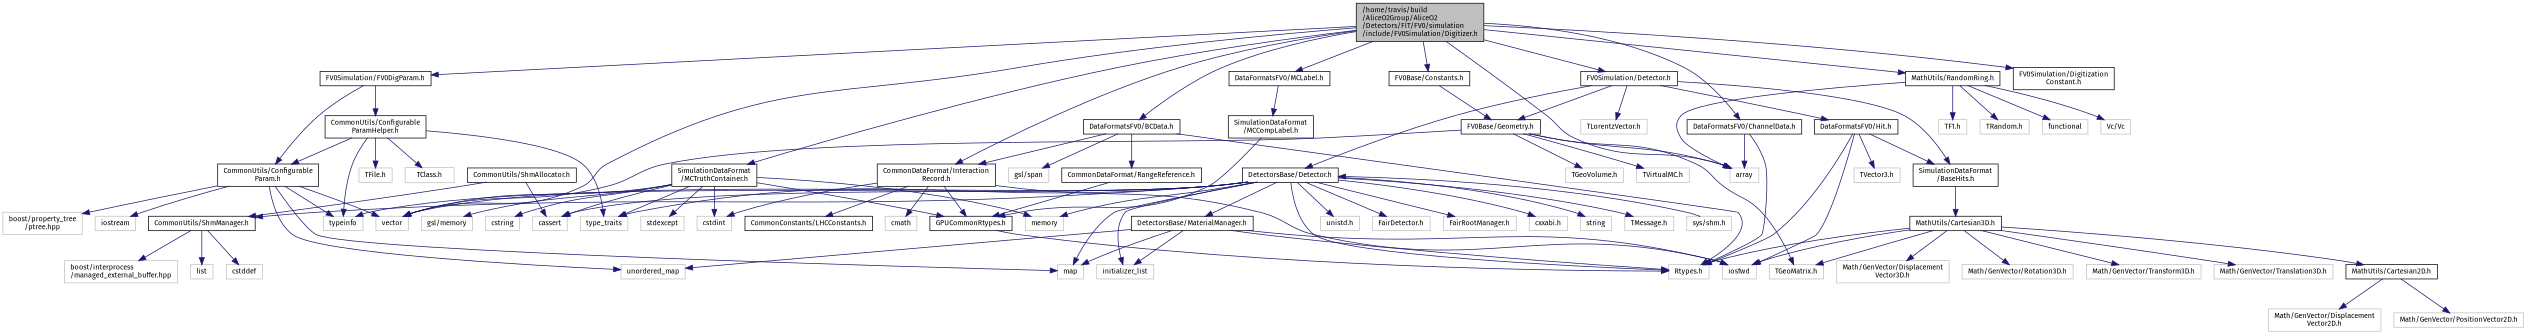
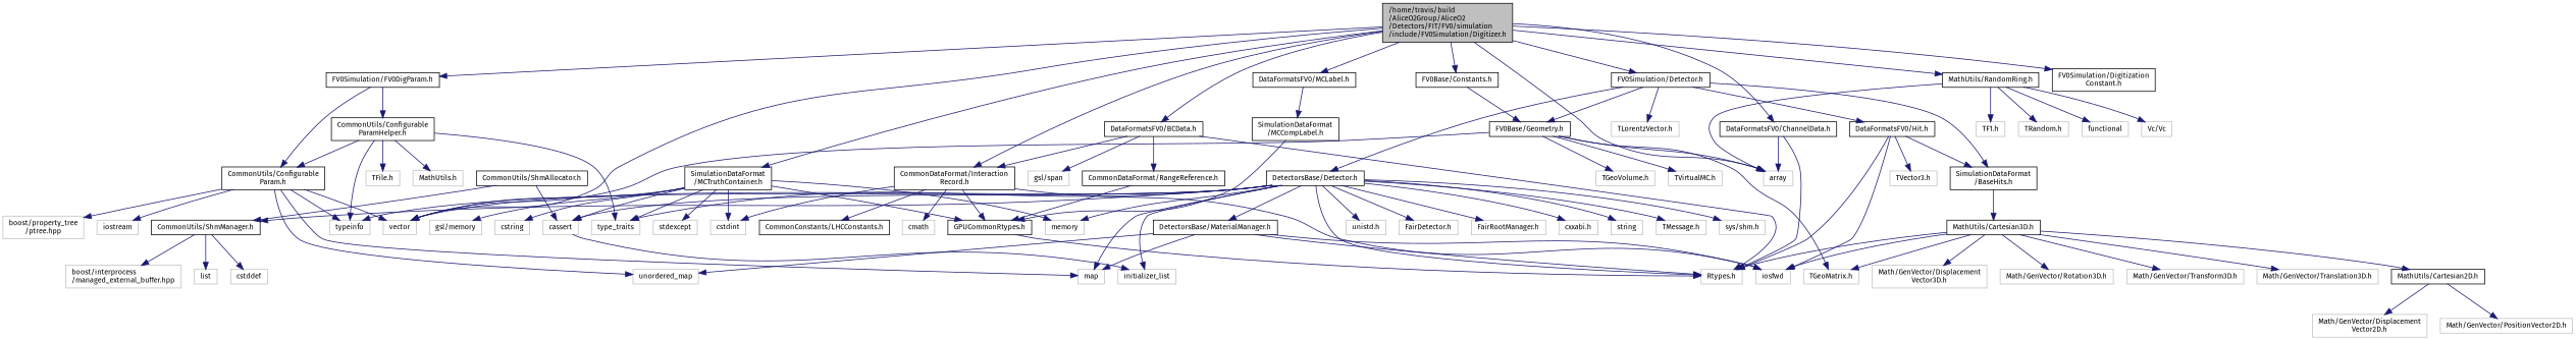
  digraph {
    fontname="Fira Sans"
    node [color=grey75 fontname="Fira Sans" fontsize=10 shape=record]
    edge [color=midnightblue fontname="Fira Sans" fontsize=10 labelfontname=Helvetica labelfontsize=10 style=solid]
    n1 [color=black fillcolor=grey75 fontcolor=black height=0.2 label="/home/travis/build\l/AliceO2Group/AliceO2\l/Detectors/FIT/FV0/simulation\l/include/FV0Simulation/Digitizer.h" style=filled width=0.4]
    n2 [color=black height=0.2 label="FV0Base/Constants.h" width=0.4]
    n3 [height=0.2 label=vector width=0.4]
    n4 [height=0.2 label=array width=0.4]
    n5 [color=black height=0.2 label="DataFormatsFV0/MCLabel.h" width=0.4]
    n6 [color=black height=0.2 label="FV0Simulation/Digitization\lConstant.h" width=0.4]
    n7 [color=black height=0.2 label="FV0Simulation/FV0DigParam.h" width=0.4]
    n8 [color=black height=0.2 label="DataFormatsFV0/ChannelData.h" width=0.4]
    n9 [color=black height=0.2 label="DataFormatsFV0/BCData.h" width=0.4]
    n10 [color=black height=0.2 label="CommonDataFormat/Interaction\lRecord.h" width=0.4]
    n11 [color=black height=0.2 label="FV0Simulation/Detector.h" width=0.4]
    n12 [color=black height=0.2 label="SimulationDataFormat\l/MCTruthContainer.h" width=0.4]
    n13 [color=black height=0.2 label="MathUtils/RandomRing.h" width=0.4]
    n14 [color=black height=0.2 label="FV0Base/Geometry.h" width=0.4]
    n15 [color=black height=0.2 label="SimulationDataFormat\l/MCCompLabel.h" width=0.4]
    n16 [color=black height=0.2 label="CommonUtils/Configurable\lParam.h" width=0.4]
    n17 [color=black height=0.2 label="CommonUtils/Configurable\lParamHelper.h" width=0.4]
    n18 [height=0.2 label="Rtypes.h" width=0.4]
    n19 [color=black height=0.2 label="CommonDataFormat/RangeReference.h" width=0.4]
    n20 [height=0.2 label="gsl/span" width=0.4]
    n21 [color=black height=0.2 label="GPUCommonRtypes.h" width=0.4]
    n22 [height=0.2 label=iosfwd width=0.4]
    n23 [height=0.2 label=cstdint width=0.4]
    n24 [height=0.2 label=cmath width=0.4]
    n25 [color=black height=0.2 label="CommonConstants/LHCConstants.h" width=0.4]
    n26 [height=0.2 label="TLorentzVector.h" width=0.4]
    n27 [color=black height=0.2 label="DataFormatsFV0/Hit.h" width=0.4]
    n28 [color=black height=0.2 label="SimulationDataFormat\l/BaseHits.h" width=0.4]
    n29 [color=black height=0.2 label="DetectorsBase/Detector.h" width=0.4]
    n30 [height=0.2 label=type_traits width=0.4]
    n31 [height=0.2 label=cassert width=0.4]
    n32 [height=0.2 label=memory width=0.4]
    n33 [height=0.2 label=stdexcept width=0.4]
    n34 [height=0.2 label="gsl/memory" width=0.4]
    n35 [height=0.2 label=cstring width=0.4]
    n36 [height=0.2 label="Vc/Vc" width=0.4]
    n37 [height=0.2 label="TF1.h" width=0.4]
    n38 [height=0.2 label="TRandom.h" width=0.4]
    n39 [height=0.2 label=functional width=0.4]
    n40 [height=0.2 label="TGeoMatrix.h" width=0.4]
    n41 [height=0.2 label="TGeoVolume.h" width=0.4]
    n42 [height=0.2 label="TVirtualMC.h" width=0.4]
    n43 [height=0.2 label=map width=0.4]
    n44 [height=0.2 label=unordered_map width=0.4]
    n45 [height=0.2 label="boost/property_tree\l/ptree.hpp" width=0.4]
    n46 [height=0.2 label=typeinfo width=0.4]
    n47 [height=0.2 label=iostream width=0.4]
-   n48 [height=0.2 label="TClass.h" width=0.4]
+   n48 [height=0.2 label="MathUtils.h" width=0.4]
    n49 [height=0.2 label="TFile.h" width=0.4]
    n50 [height=0.2 label="TVector3.h" width=0.4]
    n51 [color=black height=0.2 label="MathUtils/Cartesian3D.h" width=0.4]
    n52 [color=black height=0.2 label="CommonUtils/ShmManager.h" width=0.4]
    n53 [height=0.2 label=initializer_list width=0.4]
    n54 [height=0.2 label="FairDetector.h" width=0.4]
    n55 [height=0.2 label="FairRootManager.h" width=0.4]
    n56 [color=black height=0.2 label="DetectorsBase/MaterialManager.h" width=0.4]
    n57 [height=0.2 label="cxxabi.h" width=0.4]
    n58 [height=0.2 label=string width=0.4]
    n59 [height=0.2 label="TMessage.h" width=0.4]
    n60 [height=0.2 label="sys/shm.h" width=0.4]
    n61 [height=0.2 label="unistd.h" width=0.4]
    n62 [color=black height=0.2 label="CommonUtils/ShmAllocator.h" width=0.4]
    n63 [height=0.2 label="Math/GenVector/Displacement\lVector3D.h" width=0.4]
    n64 [height=0.2 label="Math/GenVector/Rotation3D.h" width=0.4]
    n65 [height=0.2 label="Math/GenVector/Transform3D.h" width=0.4]
    n66 [height=0.2 label="Math/GenVector/Translation3D.h" width=0.4]
    n67 [color=black height=0.2 label="MathUtils/Cartesian2D.h" width=0.4]
    n68 [height=0.2 label="Math/GenVector/Displacement\lVector2D.h" width=0.4]
    n69 [height=0.2 label="Math/GenVector/PositionVector2D.h" width=0.4]
    n70 [height=0.2 label=list width=0.4]
    n71 [height=0.2 label=cstddef width=0.4]
    n72 [height=0.2 label="boost/interprocess\l/managed_external_buffer.hpp" width=0.4]
    n1 -> n2
    n1 -> n3
    n1 -> n4
    n1 -> n5
    n1 -> n6
    n1 -> n7
    n1 -> n8
    n1 -> n9
    n1 -> n10
    n1 -> n11
    n1 -> n12
    n1 -> n13
    n2 -> n14
    n5 -> n15
    n7 -> n16
    n7 -> n17
    n8 -> n4
    n8 -> n18
    n9 -> n10
    n9 -> n18
    n9 -> n19
    n9 -> n20
    n10 -> n21
    n10 -> n22
    n10 -> n23
    n10 -> n24
    n10 -> n25
    n11 -> n14
    n11 -> n26
    n11 -> n27
    n11 -> n28
    n11 -> n29
    n12 -> n3
    n12 -> n21
    n12 -> n23
    n12 -> n30
    n12 -> n31
    n12 -> n32
    n12 -> n33
    n12 -> n34
    n12 -> n35
    n13 -> n4
    n13 -> n36
    n13 -> n37
    n13 -> n38
    n13 -> n39
    n14 -> n3
    n14 -> n4
    n14 -> n40
    n14 -> n41
    n14 -> n42
    n15 -> n21
    n16 -> n3
    n16 -> n43
    n16 -> n44
    n16 -> n45
    n16 -> n46
    n16 -> n47
    n17 -> n16
    n17 -> n30
    n17 -> n46
    n17 -> n48
    n17 -> n49
    n19 -> n21
    n21 -> n18
    n27 -> n18
    n27 -> n22
    n27 -> n28
    n27 -> n50
    n28 -> n51
    n29 -> n3
    n29 -> n18
    n29 -> n30
    n29 -> n31
    n29 -> n32
    n29 -> n43
    n29 -> n46
    n29 -> n52
    n29 -> n53
    n29 -> n54
    n29 -> n55
    n29 -> n56
    n29 -> n57
    n29 -> n58
    n29 -> n59
-   n60 -> n29
+   n29 -> n60
    n29 -> n61
    n51 -> n18
    n51 -> n22
    n51 -> n40
    n51 -> n63
    n51 -> n64
    n51 -> n65
    n51 -> n66
    n51 -> n67
    n52 -> n70
    n52 -> n71
    n52 -> n72
    n56 -> n18
    n56 -> n22
    n56 -> n43
    n56 -> n44
-   n56 -> n53
+   n31 -> n53
    n62 -> n31
    n62 -> n52
    n67 -> n68
    n67 -> n69
  }
